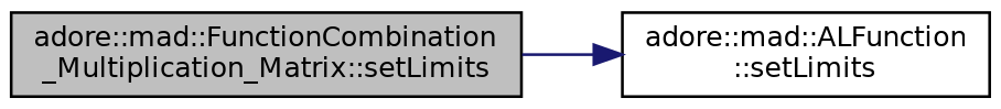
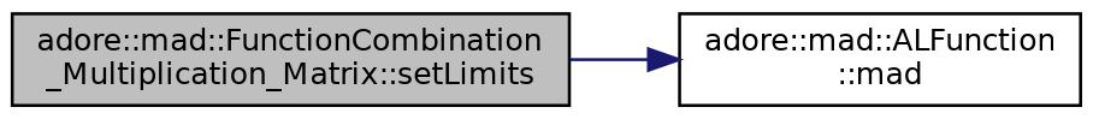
  digraph {
    rankdir=LR
    node [color=black fontname=Helvetica fontsize=10 shape=record style=filled]
    n1 [fillcolor=grey75 fontcolor=black height=0.2 label="adore::mad::FunctionCombination\l_Multiplication_Matrix::setLimits" width=0.4]
-   n2 [fillcolor=white height=0.2 label="adore::mad::ALFunction\l::setLimits" width=0.4]
+   n2 [fillcolor=white height=0.2 label="adore::mad::ALFunction\l::mad" width=0.4]
    n1 -> n2 [color=midnightblue fontname=Helvetica fontsize=10 labelfontname=Helvetica labelfontsize=10 style=solid]
  }
